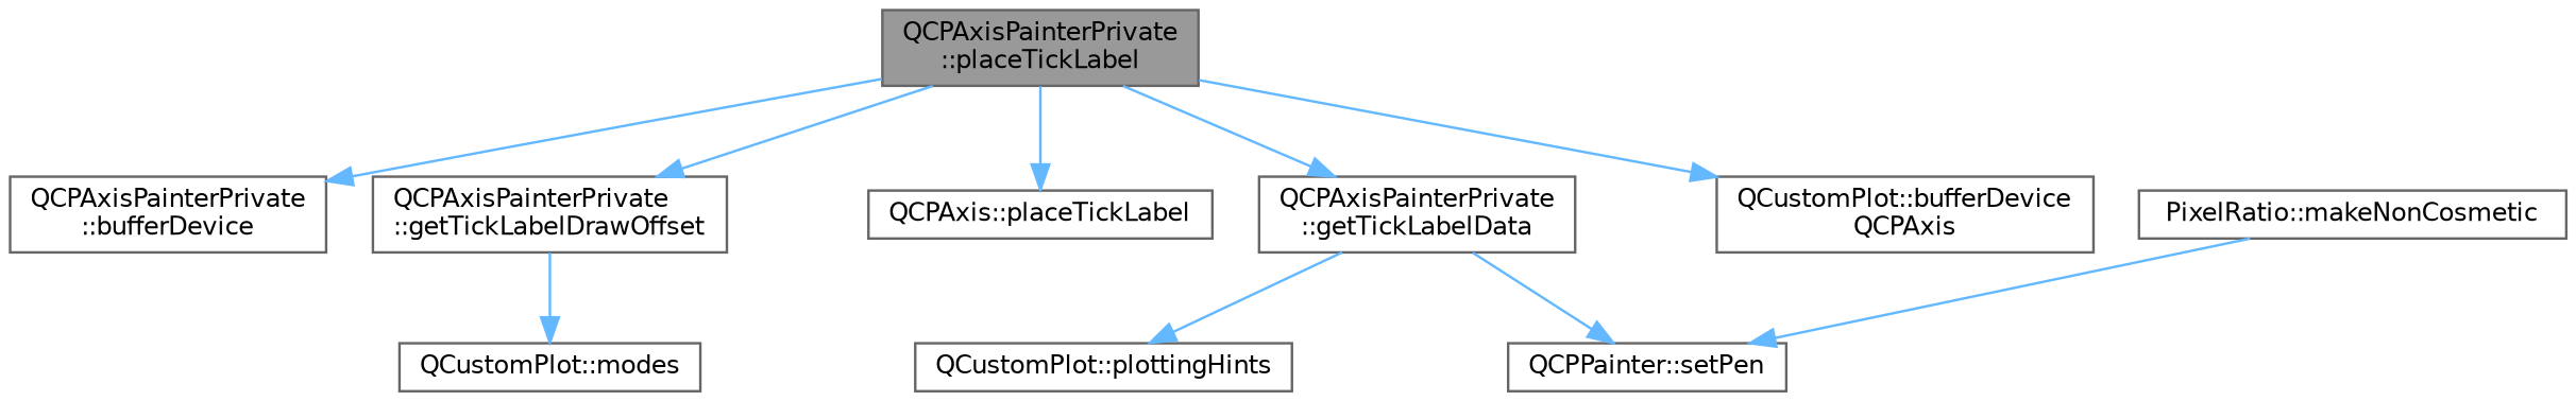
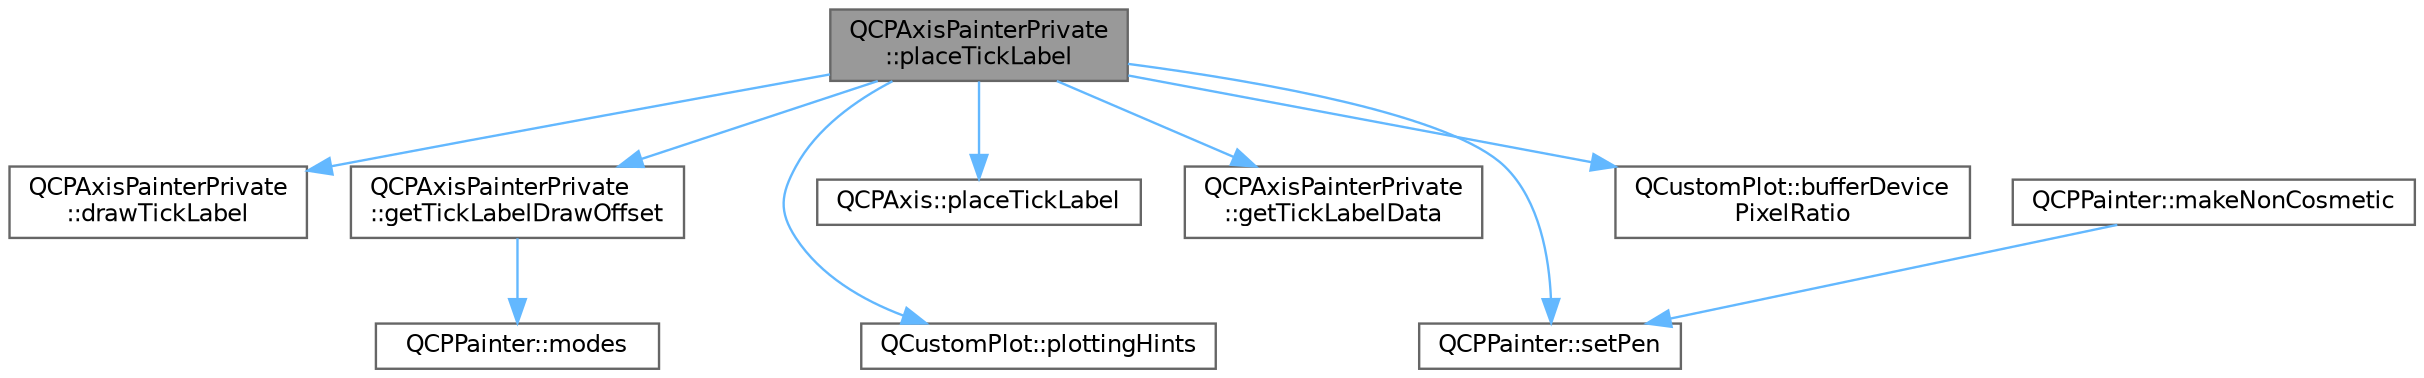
  digraph {
    rankdir=TB
    node [color=grey40 fillcolor=white fontname=Helvetica fontsize=10 shape=box style=filled]
    edge [color=steelblue1 fontname=Helvetica fontsize=10 labelfontname=Helvetica labelfontsize=10 style=solid]
    n1 [color=gray40 fillcolor=grey60 fontcolor=black height=0.2 label="QCPAxisPainterPrivate\l::placeTickLabel" width=0.4]
-   n2 [height=0.2 label="QCustomPlot::bufferDevice\lQCPAxis" width=0.4]
-   n3 [height=0.2 label="QCPAxisPainterPrivate\l::bufferDevice" width=0.4]
+   n2 [height=0.2 label="QCustomPlot::bufferDevice\lPixelRatio" width=0.4]
+   n3 [height=0.2 label="QCPAxisPainterPrivate\l::drawTickLabel" width=0.4]
    n4 [height=0.2 label="QCPAxisPainterPrivate\l::getTickLabelData" width=0.4]
    n5 [height=0.2 label="QCPAxisPainterPrivate\l::getTickLabelDrawOffset" width=0.4]
    n6 [height=0.2 label="QCPAxis::placeTickLabel" width=0.4]
    n7 [height=0.2 label="QCustomPlot::plottingHints" width=0.4]
    n8 [height=0.2 label="QCPPainter::setPen" width=0.4]
-   n9 [height=0.2 label="QCustomPlot::modes" width=0.4]
-   n10 [height=0.2 label="PixelRatio::makeNonCosmetic" width=0.4]
+   n9 [height=0.2 label="QCPPainter::modes" width=0.4]
+   n10 [height=0.2 label="QCPPainter::makeNonCosmetic" width=0.4]
    n1 -> n2
    n1 -> n3
    n1 -> n4
    n1 -> n5
    n1 -> n6
-   n4 -> n7
-   n4 -> n8
+   n1 -> n7
+   n1 -> n8
    n5 -> n9
    n10 -> n8
  }
